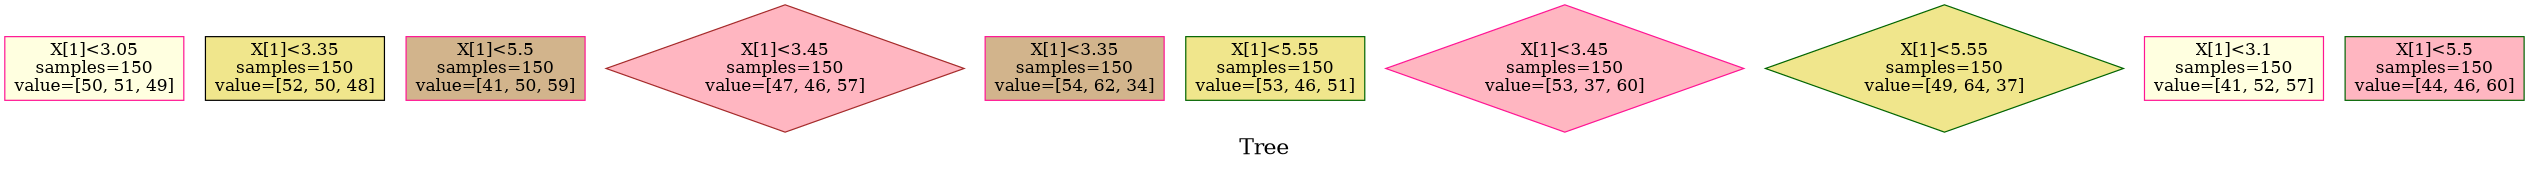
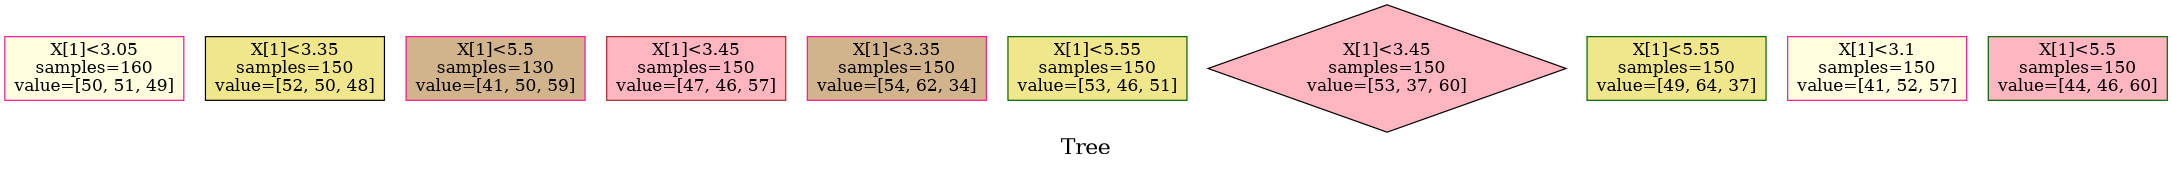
  digraph {
    bgcolor="#ffffff"
    fontcolor="#000000"
    fontsize=18
    label=Tree
    style=filled
    node [fillcolor=khaki shape=box style=filled color=deeppink]
-   n1 [fillcolor=lightyellow label="X[1]<3.05\nsamples=150\nvalue=[50, 51, 49]"]
+   n1 [fillcolor=lightyellow label="X[1]<3.05\nsamples=160\nvalue=[50, 51, 49]"]
    n2 [label="X[1]<3.35\nsamples=150\nvalue=[52, 50, 48]" color=black]
-   n3 [fillcolor=tan label="X[1]<5.5\nsamples=150\nvalue=[41, 50, 59]"]
-   n4 [fillcolor=lightpink label="X[1]<3.45\nsamples=150\nvalue=[47, 46, 57]" shape=diamond color=brown]
+   n3 [fillcolor=tan label="X[1]<5.5\nsamples=130\nvalue=[41, 50, 59]"]
+   n4 [fillcolor=lightpink label="X[1]<3.45\nsamples=150\nvalue=[47, 46, 57]" color=brown]
    n5 [fillcolor=tan label="X[1]<3.35\nsamples=150\nvalue=[54, 62, 34]"]
    n6 [label="X[1]<5.55\nsamples=150\nvalue=[53, 46, 51]" color=darkgreen]
-   n7 [fillcolor=lightpink label="X[1]<3.45\nsamples=150\nvalue=[53, 37, 60]" shape=diamond]
-   n8 [label="X[1]<5.55\nsamples=150\nvalue=[49, 64, 37]" shape=diamond color=darkgreen]
+   n7 [fillcolor=lightpink label="X[1]<3.45\nsamples=150\nvalue=[53, 37, 60]" shape=diamond color=black]
+   n8 [label="X[1]<5.55\nsamples=150\nvalue=[49, 64, 37]" color=darkgreen]
    n9 [fillcolor=lightyellow label="X[1]<3.1\nsamples=150\nvalue=[41, 52, 57]"]
    n10 [fillcolor=lightpink label="X[1]<5.5\nsamples=150\nvalue=[44, 46, 60]" color=darkgreen]
  }
